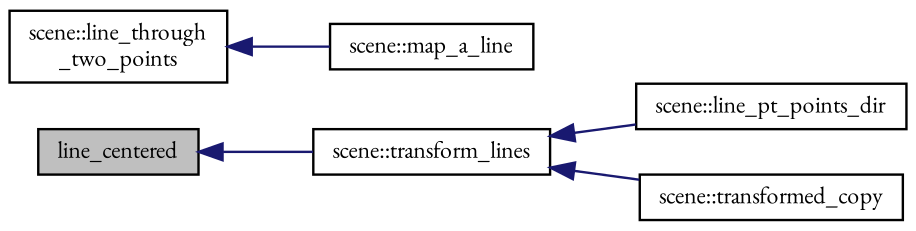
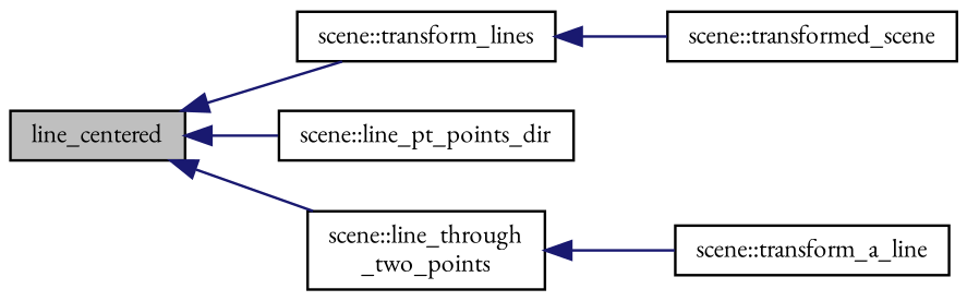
  digraph {
    fontname="EB Garamond"
    rankdir=LR
    node [color=black fillcolor=white fontname="EB Garamond" fontsize=10 shape=record style=filled]
    edge [color=midnightblue dir=back fontname="EB Garamond" fontsize=10 labelfontname=Helvetica labelfontsize=10 style=solid]
    n1 [fillcolor=grey75 fontcolor=black height=0.2 label=line_centered width=0.4]
    n2 [height=0.2 label="scene::transform_lines" width=0.4]
    n3 [height=0.2 label="scene::line_pt_points_dir" width=0.4]
    n4 [height=0.2 label="scene::line_through\l_two_points" width=0.4]
-   n5 [height=0.2 label="scene::transformed_copy" width=0.4]
-   n6 [height=0.2 label="scene::map_a_line" width=0.4]
+   n5 [height=0.2 label="scene::transformed_scene" width=0.4]
+   n6 [height=0.2 label="scene::transform_a_line" width=0.4]
    n1 -> n2
-   n2 -> n3
+   n1 -> n3
+   n1 -> n4
    n2 -> n5
    n4 -> n6
  }
